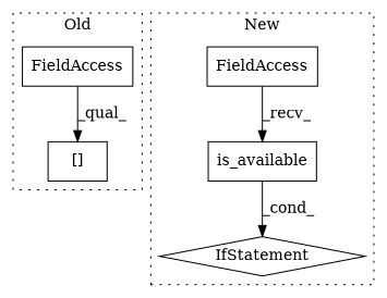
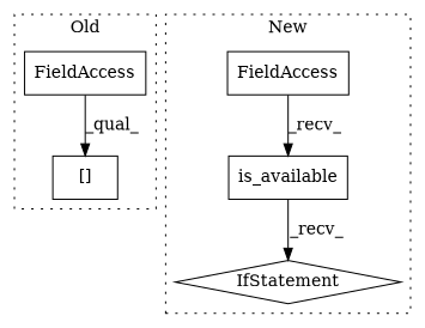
  digraph {
    node [a=22 shape=box]
    n1 [a=2 l="10,1" label="[]" s="2884,2895"]
    n2 [l=4 label=FieldAccess s=2884]
    n3 [a=32 l=14 label=is_available s=5037]
    n4 [l=10 label=FieldAccess s=5026]
    n5 [a=25 l=3 label=IfStatement s=5051 shape=diamond]
    subgraph cluster_1 {
      label=Old
      style=dotted
      n1
      n2
    }
    subgraph cluster_2 {
      label=New
      style=dotted
      n3
      n4
      n5
    }
    n2 -> n1 [label=_qual_]
-   n3 -> n5 [label=_cond_]
+   n3 -> n5 [label=_recv_]
    n4 -> n3 [label=_recv_]
  }
